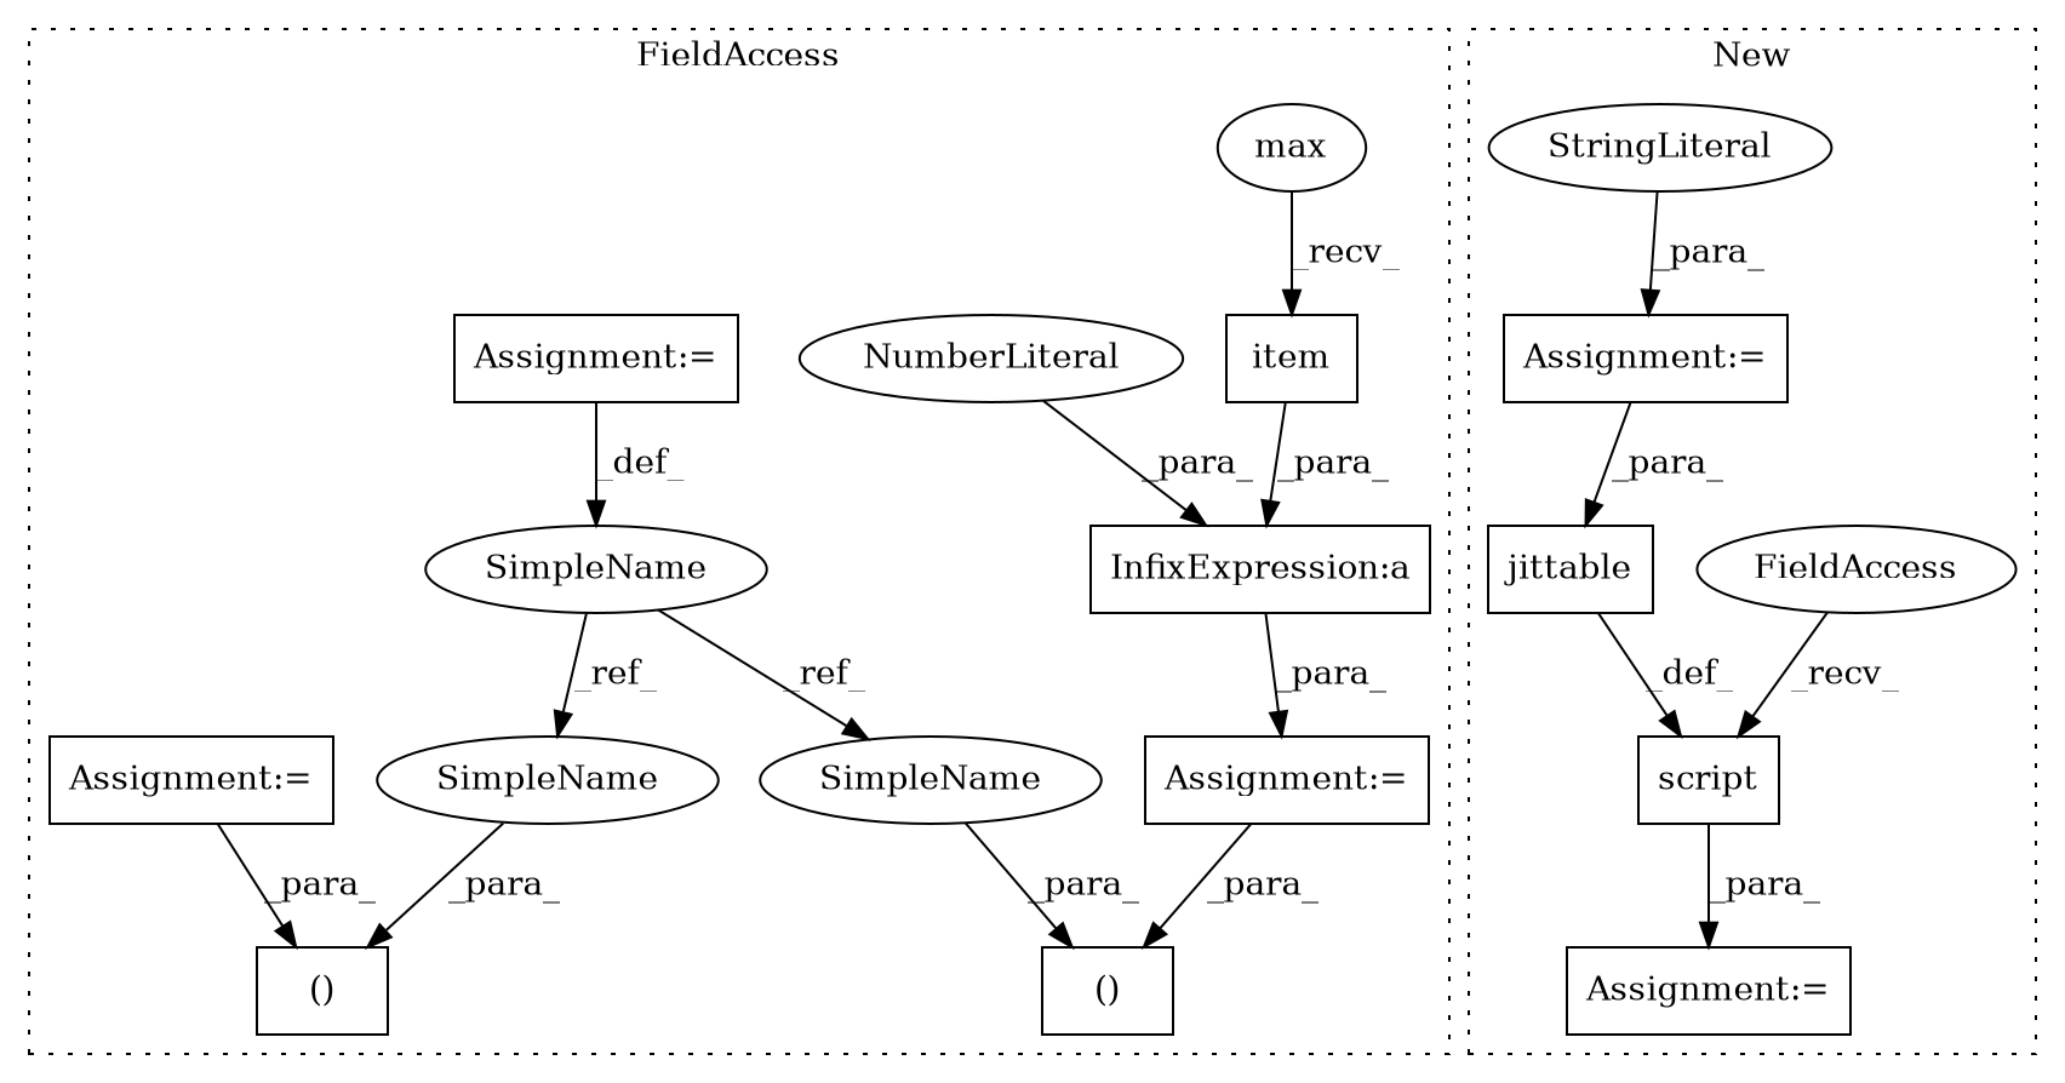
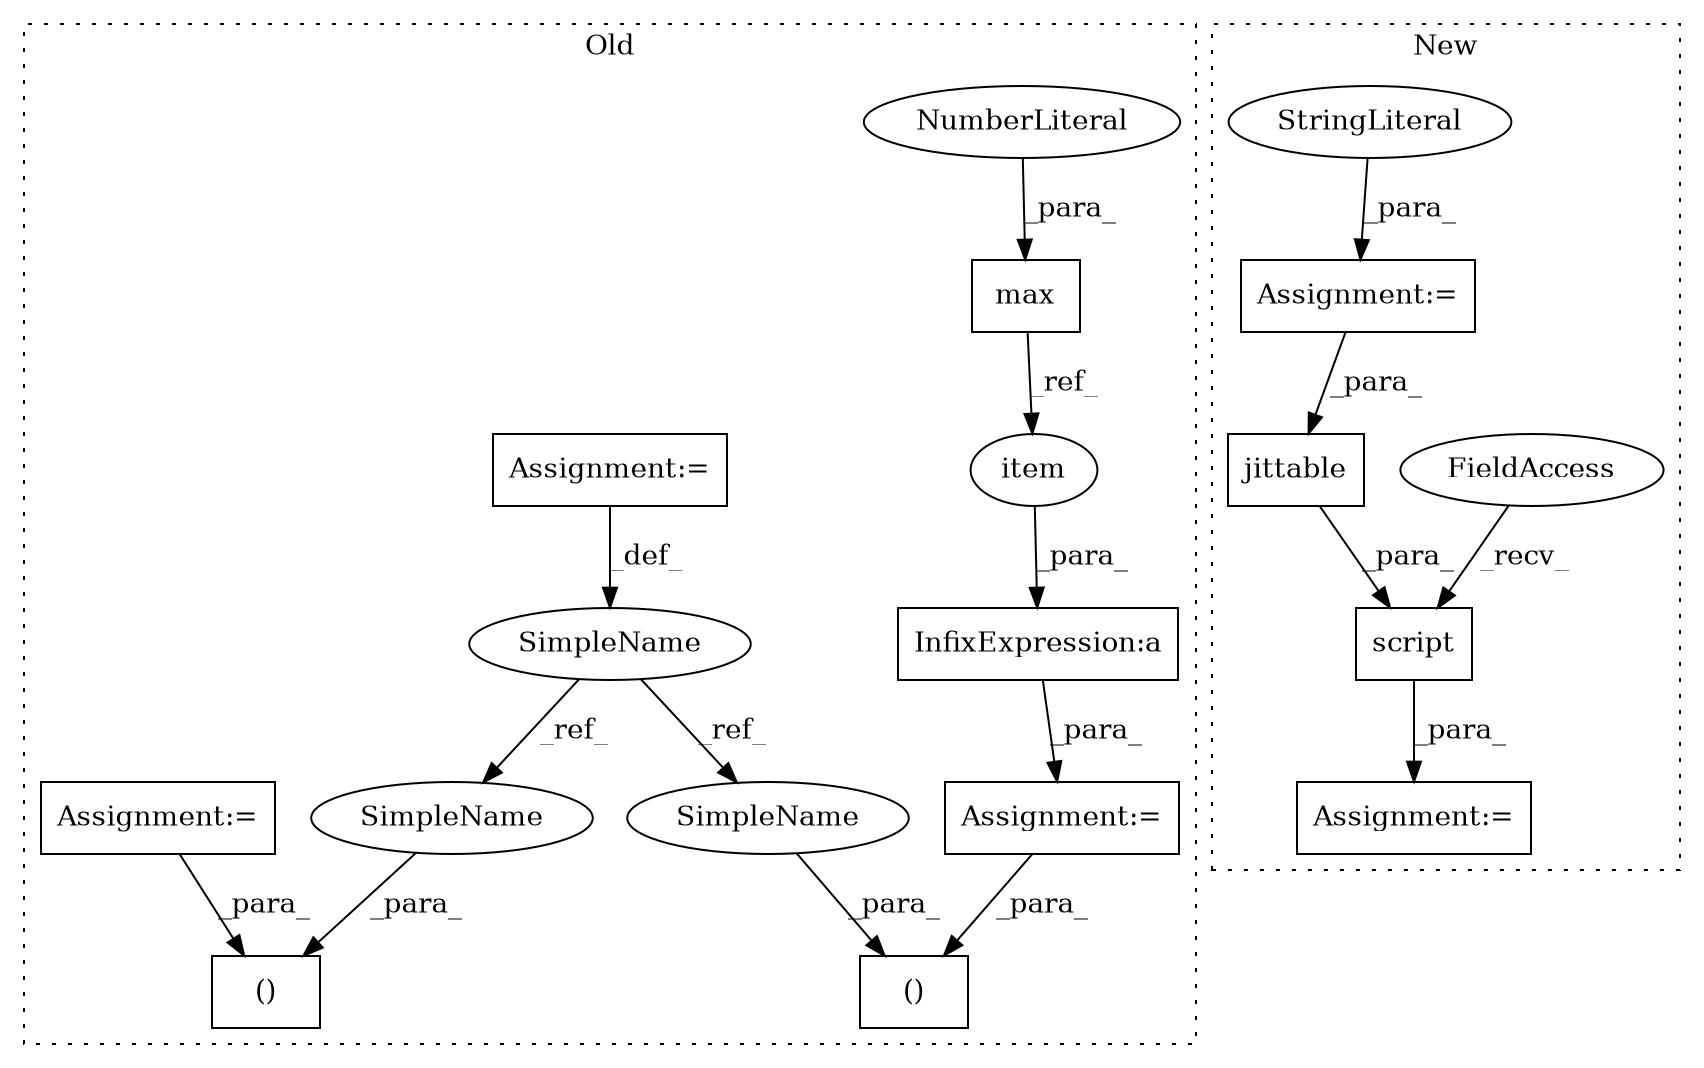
  digraph {
    node [a=7 l=1 s=365 shape=box]
-   n1 [a=32 l=5 label=max s=560 shape=ellipse]
+   n1 [a=32 l=5 label=max s=560]
    n2 [a=27 l=3 label="InfixExpression:a" s=572]
    n3 [a=106 l=33 label="()" s=602]
    n4 [a=34 label=NumberLiteral s=575 shape=ellipse]
-   n5 [a=32 l=6 label=item s=566]
+   n5 [a=32 l=6 label=item s=566 shape=ellipse]
    n6 [a=42 l=11 label=SimpleName shape=ellipse]
    n7 [a=106 l=36 label="()" s=400]
    n8 [label="Assignment:=" s=547]
    n9 [l=11 label="Assignment:="]
    n10 [l=12 label="Assignment:=" s=324]
    n11 [a=42 l=11 label=SimpleName s=400 shape=ellipse]
    n12 [a=42 l=11 label=SimpleName s=624 shape=ellipse]
    n13 [a=32 l="9,1" label=jittable s="1279,1289"]
    n14 [a=32 l="7,1" label=script s="1267,1290"]
    n15 [a=22 l=9 label=FieldAccess s=1257 shape=ellipse]
    n16 [label="Assignment:=" s=1218]
    n17 [a=45 l=28 label=StringLiteral s=1219 shape=ellipse]
    n18 [label="Assignment:=" s=1256]
    subgraph cluster_1 {
-     label=FieldAccess
+     label=Old
      style=dotted
      n1
      n2
      n3
      n4
      n5
      n6
      n7
      n8
      n9
      n10
      n11
      n12
    }
    subgraph cluster_2 {
      label=New
      style=dotted
      n13
      n14
      n15
      n16
      n17
      n18
    }
-   n1 -> n5 [label=_recv_]
+   n1 -> n5 [label=_ref_]
    n2 -> n8 [label=_para_]
-   n4 -> n2 [label=_para_]
+   n4 -> n1 [label=_para_]
    n5 -> n2 [label=_para_]
    n6 -> n11 [label=_ref_]
    n6 -> n12 [label=_ref_]
    n8 -> n3 [label=_para_]
    n9 -> n6 [label=_def_]
    n10 -> n7 [label=_para_]
    n11 -> n7 [label=_para_]
    n12 -> n3 [label=_para_]
-   n13 -> n14 [label=_def_]
+   n13 -> n14 [label=_para_]
    n14 -> n18 [label=_para_]
    n15 -> n14 [label=_recv_]
    n16 -> n13 [label=_para_]
    n17 -> n16 [label=_para_]
  }
